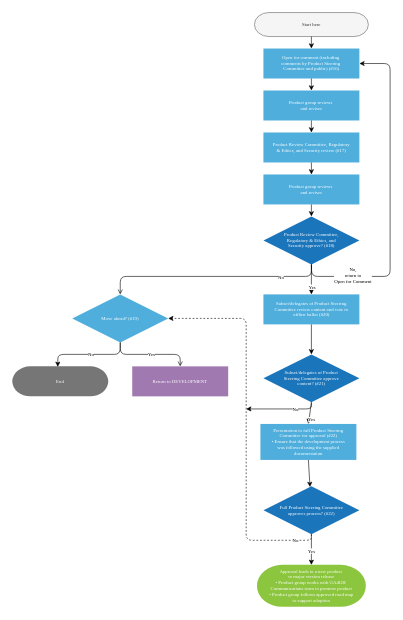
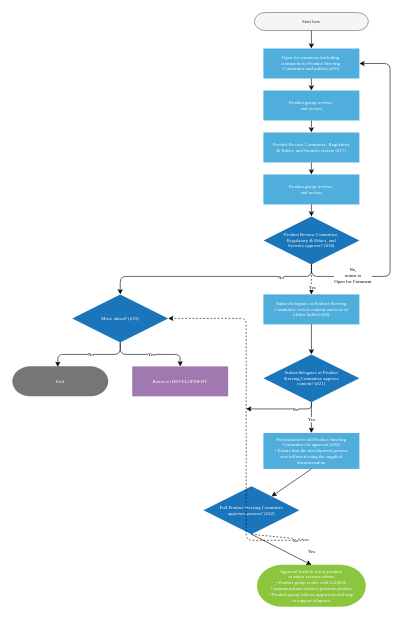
  <mxCell id="0" />
  <mxCell id="1" parent="0" />
  <mxCell id="2" value="&lt;font style=&quot;font-size: 8px;&quot; data-font-src=&quot;https://fonts.googleapis.com/css?family=Figtree&quot; color=&quot;#ffffff&quot;&gt;Return to DEVELOPMENT&lt;/font&gt;" style="rounded=0;whiteSpace=wrap;html=1;strokeColor=none;fillColor=#9f79b0;fontFamily=Figtree;fontSource=https%3A%2F%2Ffonts.googleapis.com%2Fcss%3Ffamily%3DFigtree;fontSize=8;" parent="1" vertex="1"><mxGeometry x="220" y="610" width="160" height="50" as="geometry" /></mxCell>
  <mxCell id="3" value="&lt;font color=&quot;#ffffff&quot;&gt;Open for comment (including&amp;nbsp;&lt;/font&gt;&lt;div&gt;&lt;font color=&quot;#ffffff&quot;&gt;comments&amp;nbsp;&lt;/font&gt;&lt;span style=&quot;color: rgb(255, 255, 255);&quot;&gt;by Product Steering&amp;nbsp;&lt;/span&gt;&lt;div&gt;&lt;font color=&quot;#ffffff&quot;&gt;Committee and public) (#16)&lt;/font&gt;&lt;/div&gt;&lt;/div&gt;" style="rounded=0;whiteSpace=wrap;html=1;strokeColor=none;fillColor=#4FAEDC;fontFamily=Figtree;fontSource=https%3A%2F%2Ffonts.googleapis.com%2Fcss%3Ffamily%3DFigtree;fontSize=8;" parent="1" vertex="1"><mxGeometry x="438.75" y="80" width="160" height="50" as="geometry" /></mxCell>
  <mxCell id="4" value="&lt;span style=&quot;color: rgb(255, 255, 255); font-size: 8px; background-color: initial;&quot;&gt;Product Review Committee,&lt;/span&gt;&lt;div&gt;&lt;span style=&quot;color: rgb(255, 255, 255); font-size: 8px; background-color: initial;&quot;&gt;Regulatory &amp;amp; Ethics, and&lt;/span&gt;&lt;/div&gt;&lt;div&gt;&lt;span style=&quot;color: rgb(255, 255, 255); font-size: 8px; background-color: initial;&quot;&gt;Security approve? (#18)&lt;/span&gt;&lt;/div&gt;" style="rhombus;whiteSpace=wrap;html=1;strokeColor=none;fillColor=#1b75bb;fontFamily=Figtree;fontSource=https%3A%2F%2Ffonts.googleapis.com%2Fcss%3Ffamily%3DFigtree;fontSize=8;" parent="1" vertex="1"><mxGeometry x="438.75" y="360" width="160" height="80" as="geometry" /></mxCell>
- <mxCell id="5" value="&lt;span style=&quot;color: rgb(255, 255, 255); font-size: 8px; background-color: initial;&quot;&gt;Move ahead? (#19)&lt;/span&gt;" style="rhombus;whiteSpace=wrap;html=1;strokeColor=none;fillColor=#4faedc;fontFamily=Figtree;fontSource=https%3A%2F%2Ffonts.googleapis.com%2Fcss%3Ffamily%3DFigtree;fontSize=8;" parent="1" vertex="1"><mxGeometry x="120" y="490" width="160" height="80" as="geometry" /></mxCell>
+ <mxCell id="5" value="&lt;span style=&quot;color: rgb(255, 255, 255); font-size: 8px; background-color: initial;&quot;&gt;Move ahead? (#19)&lt;/span&gt;" style="rhombus;whiteSpace=wrap;html=1;strokeColor=none;fillColor=#1b75bb;fontFamily=Figtree;fontSource=https%3A%2F%2Ffonts.googleapis.com%2Fcss%3Ffamily%3DFigtree;fontSize=8;" parent="1" vertex="1"><mxGeometry x="120" y="490" width="160" height="80" as="geometry" /></mxCell>
  <mxCell id="6" value="&lt;font color=&quot;#ffffff&quot; style=&quot;font-size: 8px;&quot;&gt;Subset/delegates of Product Steering&lt;/font&gt;&lt;div&gt;&lt;font color=&quot;#ffffff&quot; style=&quot;font-size: 8px;&quot;&gt;Committee review content and vote in&lt;/font&gt;&lt;/div&gt;&lt;div&gt;&lt;font color=&quot;#ffffff&quot; style=&quot;font-size: 8px;&quot;&gt;offline ballot (#20)&lt;/font&gt;&lt;/div&gt;" style="rounded=0;whiteSpace=wrap;html=1;strokeColor=none;fillColor=#4FAEDC;fontFamily=Figtree;fontSource=https%3A%2F%2Ffonts.googleapis.com%2Fcss%3Ffamily%3DFigtree;fontSize=8;" parent="1" vertex="1"><mxGeometry x="438.75" y="490" width="160" height="50" as="geometry" /></mxCell>
  <mxCell id="7" value="&lt;font&gt;Approval leads to a new product&amp;nbsp;&lt;/font&gt;&lt;div&gt;&lt;font&gt;or major version release&lt;/font&gt;&lt;div&gt;&lt;font&gt;• Product group works with GA4GH&amp;nbsp;&lt;/font&gt;&lt;/div&gt;&lt;div&gt;&lt;font&gt;Communications team to promote product&lt;/font&gt;&lt;/div&gt;&lt;div&gt;&lt;font&gt;• Product group follows approved road map&lt;/font&gt;&lt;/div&gt;&lt;div&gt;&lt;font&gt;to support adoption&lt;/font&gt;&lt;/div&gt;&lt;/div&gt;" style="rounded=1;whiteSpace=wrap;html=1;absoluteArcSize=0;arcSize=60;strokeColor=none;fillColor=#8cc63e;fontColor=#FFFFFF;fontFamily=Figtree;fontSource=https%3A%2F%2Ffonts.googleapis.com%2Fcss%3Ffamily%3DFigtree;fontSize=8;" parent="1" vertex="1"><mxGeometry x="428" y="941" width="181.5" height="70" as="geometry" /></mxCell>
  <mxCell id="8" value="&lt;span style=&quot;font-size: 8px;&quot;&gt;&lt;font style=&quot;font-size: 8px;&quot;&gt;End&lt;/font&gt;&lt;/span&gt;" style="rounded=1;whiteSpace=wrap;html=1;absoluteArcSize=0;arcSize=60;strokeColor=none;fillColor=#767676;fontColor=#FFFFFF;fontFamily=Figtree;fontSource=https%3A%2F%2Ffonts.googleapis.com%2Fcss%3Ffamily%3DFigtree;fontSize=8;" parent="1" vertex="1"><mxGeometry x="20" y="610" width="160" height="50" as="geometry" /></mxCell>
- <mxCell id="9" value="&lt;p style=&quot;line-height: 100%; font-size: 8px;&quot;&gt;Start here&lt;/p&gt;" style="rounded=1;whiteSpace=wrap;absoluteArcSize=0;arcSize=60;fontFamily=Figtree;fontSource=https%3A%2F%2Ffonts.googleapis.com%2Fcss%3Ffamily%3DFigtree;fontSize=8;html=1;fillColor=#f5f5f5;fontColor=#333333;strokeColor=#666666;" parent="1" vertex="1"><mxGeometry x="423.75" y="20" width="190" height="40" as="geometry" /></mxCell>
+ <mxCell id="9" value="&lt;p style=&quot;line-height: 100%; font-size: 8px;&quot;&gt;Start here&lt;/p&gt;" style="rounded=1;whiteSpace=wrap;absoluteArcSize=0;arcSize=60;fontFamily=Figtree;fontSource=https%3A%2F%2Ffonts.googleapis.com%2Fcss%3Ffamily%3DFigtree;fontSize=8;html=1;fillColor=#f5f5f5;fontColor=#333333;strokeColor=#666666;" parent="1" vertex="1"><mxGeometry x="423.75" y="20" width="190" height="30" as="geometry" /></mxCell>
  <mxCell id="10" value="&lt;font color=&quot;#ffffff&quot;&gt;&lt;span style=&quot;caret-color: rgb(255, 255, 255);&quot;&gt;Product group reviews&amp;nbsp;&lt;/span&gt;&lt;/font&gt;&lt;div&gt;&lt;font color=&quot;#ffffff&quot;&gt;&lt;span style=&quot;caret-color: rgb(255, 255, 255);&quot;&gt;and revises&lt;/span&gt;&lt;/font&gt;&lt;/div&gt;" style="rounded=0;whiteSpace=wrap;html=1;strokeColor=none;fillColor=#4FAEDC;fontFamily=Figtree;fontSource=https%3A%2F%2Ffonts.googleapis.com%2Fcss%3Ffamily%3DFigtree;fontSize=8;" parent="1" vertex="1"><mxGeometry x="438.75" y="150" width="160" height="50" as="geometry" /></mxCell>
  <mxCell id="11" value="&lt;font color=&quot;#ffffff&quot;&gt;&lt;span style=&quot;caret-color: rgb(255, 255, 255);&quot;&gt;Product Review Committee, Regulatory&lt;br&gt;&lt;/span&gt;&lt;/font&gt;&lt;div&gt;&lt;font color=&quot;#ffffff&quot;&gt;&lt;span style=&quot;caret-color: rgb(255, 255, 255);&quot;&gt;&amp;amp; Ethics, and Security review (#17)&lt;/span&gt;&lt;/font&gt;&lt;/div&gt;" style="rounded=0;whiteSpace=wrap;html=1;strokeColor=none;fillColor=#4FAEDC;fontFamily=Figtree;fontSource=https%3A%2F%2Ffonts.googleapis.com%2Fcss%3Ffamily%3DFigtree;fontSize=8;" parent="1" vertex="1"><mxGeometry x="438.75" y="220" width="160" height="50" as="geometry" /></mxCell>
  <mxCell id="12" value="&lt;font color=&quot;#ffffff&quot;&gt;&lt;span style=&quot;caret-color: rgb(255, 255, 255);&quot;&gt;Product group reviews&amp;nbsp;&lt;/span&gt;&lt;/font&gt;&lt;div&gt;&lt;font color=&quot;#ffffff&quot;&gt;&lt;span style=&quot;caret-color: rgb(255, 255, 255);&quot;&gt;and revises&lt;/span&gt;&lt;/font&gt;&lt;/div&gt;" style="rounded=0;whiteSpace=wrap;html=1;strokeColor=none;fillColor=#4FAEDC;fontFamily=Figtree;fontSource=https%3A%2F%2Ffonts.googleapis.com%2Fcss%3Ffamily%3DFigtree;fontSize=8;" parent="1" vertex="1"><mxGeometry x="438.75" y="290" width="160" height="50" as="geometry" /></mxCell>
  <mxCell id="13" value="&lt;font color=&quot;#ffffff&quot;&gt;&lt;span style=&quot;caret-color: rgb(255, 255, 255);&quot;&gt;Subset/delegates of Product&lt;/span&gt;&lt;/font&gt;&lt;div&gt;&lt;font color=&quot;#ffffff&quot;&gt;&lt;span style=&quot;caret-color: rgb(255, 255, 255);&quot;&gt;Steering Committee approve&lt;/span&gt;&lt;/font&gt;&lt;/div&gt;&lt;div&gt;&lt;font color=&quot;#ffffff&quot;&gt;&lt;span style=&quot;caret-color: rgb(255, 255, 255);&quot;&gt;content? (#21)&lt;/span&gt;&lt;/font&gt;&lt;/div&gt;" style="rhombus;whiteSpace=wrap;html=1;strokeColor=none;fillColor=#1b75bb;fontFamily=Figtree;fontSource=https%3A%2F%2Ffonts.googleapis.com%2Fcss%3Ffamily%3DFigtree;fontSize=8;" parent="1" vertex="1"><mxGeometry x="438.75" y="590" width="160" height="80" as="geometry" /></mxCell>
- <mxCell id="14" value="&lt;font color=&quot;#ffffff&quot;&gt;&lt;span style=&quot;caret-color: rgb(255, 255, 255);&quot;&gt;Presentation to full Product Steering&lt;/span&gt;&lt;/font&gt;&lt;div&gt;&lt;font color=&quot;#ffffff&quot;&gt;&lt;span style=&quot;caret-color: rgb(255, 255, 255);&quot;&gt;Committee for approval (#22)&lt;/span&gt;&lt;/font&gt;&lt;/div&gt;&lt;div&gt;&lt;font color=&quot;#ffffff&quot;&gt;&lt;span style=&quot;caret-color: rgb(255, 255, 255);&quot;&gt;• Ensure that the development process&lt;/span&gt;&lt;/font&gt;&lt;/div&gt;&lt;div&gt;&lt;font color=&quot;#ffffff&quot;&gt;&lt;span style=&quot;caret-color: rgb(255, 255, 255);&quot;&gt;was followed using the supplied&lt;/span&gt;&lt;/font&gt;&lt;/div&gt;&lt;div&gt;&lt;font color=&quot;#ffffff&quot;&gt;&lt;span style=&quot;caret-color: rgb(255, 255, 255);&quot;&gt;documentation&lt;/span&gt;&lt;/font&gt;&lt;/div&gt;" style="rounded=0;whiteSpace=wrap;html=1;strokeColor=none;fillColor=#4FAEDC;fontFamily=Figtree;fontSource=https%3A%2F%2Ffonts.googleapis.com%2Fcss%3Ffamily%3DFigtree;fontSize=8;" parent="1" vertex="1"><mxGeometry x="433.75" y="706" width="160" height="60" as="geometry" /></mxCell>
- <mxCell id="15" value="&lt;font color=&quot;#ffffff&quot;&gt;&lt;span style=&quot;caret-color: rgb(255, 255, 255);&quot;&gt;Full Product Steering Committee&lt;/span&gt;&lt;/font&gt;&lt;div&gt;&lt;font color=&quot;#ffffff&quot;&gt;&lt;span style=&quot;caret-color: rgb(255, 255, 255);&quot;&gt;approves process? (#22)&lt;/span&gt;&lt;/font&gt;&lt;/div&gt;" style="rhombus;whiteSpace=wrap;html=1;strokeColor=none;fillColor=#1b75bb;fontFamily=Figtree;fontSource=https%3A%2F%2Ffonts.googleapis.com%2Fcss%3Ffamily%3DFigtree;fontSize=8;" parent="1" vertex="1"><mxGeometry x="438.75" y="810" width="160" height="80" as="geometry" /></mxCell>
+ <mxCell id="14" value="&lt;font color=&quot;#ffffff&quot;&gt;&lt;span style=&quot;caret-color: rgb(255, 255, 255);&quot;&gt;Presentation to full Product Steering&lt;/span&gt;&lt;/font&gt;&lt;div&gt;&lt;font color=&quot;#ffffff&quot;&gt;&lt;span style=&quot;caret-color: rgb(255, 255, 255);&quot;&gt;Committee for approval (#22)&lt;/span&gt;&lt;/font&gt;&lt;/div&gt;&lt;div&gt;&lt;font color=&quot;#ffffff&quot;&gt;&lt;span style=&quot;caret-color: rgb(255, 255, 255);&quot;&gt;• Ensure that the development process&lt;/span&gt;&lt;/font&gt;&lt;/div&gt;&lt;div&gt;&lt;font color=&quot;#ffffff&quot;&gt;&lt;span style=&quot;caret-color: rgb(255, 255, 255);&quot;&gt;was followed using the supplied&lt;/span&gt;&lt;/font&gt;&lt;/div&gt;&lt;div&gt;&lt;font color=&quot;#ffffff&quot;&gt;&lt;span style=&quot;caret-color: rgb(255, 255, 255);&quot;&gt;documentation&lt;/span&gt;&lt;/font&gt;&lt;/div&gt;" style="rounded=0;whiteSpace=wrap;html=1;strokeColor=none;fillColor=#4FAEDC;fontFamily=Figtree;fontSource=https%3A%2F%2Ffonts.googleapis.com%2Fcss%3Ffamily%3DFigtree;fontSize=8;" parent="1" vertex="1"><mxGeometry x="438.75" y="721" width="160" height="60" as="geometry" /></mxCell>
+ <mxCell id="15" value="&lt;font color=&quot;#ffffff&quot;&gt;&lt;span style=&quot;caret-color: rgb(255, 255, 255);&quot;&gt;Full Product Steering Committee&lt;/span&gt;&lt;/font&gt;&lt;div&gt;&lt;font color=&quot;#ffffff&quot;&gt;&lt;span style=&quot;caret-color: rgb(255, 255, 255);&quot;&gt;approves process? (#22)&lt;/span&gt;&lt;/font&gt;&lt;/div&gt;" style="rhombus;whiteSpace=wrap;html=1;strokeColor=none;fillColor=#1b75bb;fontFamily=Figtree;fontSource=https%3A%2F%2Ffonts.googleapis.com%2Fcss%3Ffamily%3DFigtree;fontSize=8;" parent="1" vertex="1"><mxGeometry x="338.75" y="810" width="160" height="80" as="geometry" /></mxCell>
  <mxCell id="16" value="" style="endArrow=classic;html=1;rounded=0;exitX=0.5;exitY=1;exitDx=0;exitDy=0;entryX=0.5;entryY=0;entryDx=0;entryDy=0;" parent="1" source="9" target="3" edge="1"><mxGeometry width="50" height="50" relative="1" as="geometry"><mxPoint x="480" y="240" as="sourcePoint" /><mxPoint x="515" y="0" as="targetPoint" /></mxGeometry></mxCell>
  <mxCell id="17" value="" style="endArrow=classic;html=1;rounded=0;exitX=0.5;exitY=1;exitDx=0;exitDy=0;entryX=0.5;entryY=0;entryDx=0;entryDy=0;" parent="1" source="3" target="10" edge="1"><mxGeometry width="50" height="50" relative="1" as="geometry"><mxPoint x="480" y="50" as="sourcePoint" /><mxPoint x="530" y="0" as="targetPoint" /></mxGeometry></mxCell>
  <mxCell id="18" value="" style="endArrow=classic;html=1;rounded=0;exitX=0.5;exitY=1;exitDx=0;exitDy=0;" parent="1" source="10" target="11" edge="1"><mxGeometry width="50" height="50" relative="1" as="geometry"><mxPoint x="480" y="160" as="sourcePoint" /><mxPoint x="530" y="110" as="targetPoint" /></mxGeometry></mxCell>
  <mxCell id="19" value="" style="endArrow=classic;html=1;rounded=0;exitX=0.5;exitY=1;exitDx=0;exitDy=0;entryX=0.5;entryY=0;entryDx=0;entryDy=0;" parent="1" source="11" target="12" edge="1"><mxGeometry width="50" height="50" relative="1" as="geometry"><mxPoint x="480" y="310" as="sourcePoint" /><mxPoint x="530" y="260" as="targetPoint" /></mxGeometry></mxCell>
  <mxCell id="20" value="" style="endArrow=classic;html=1;rounded=0;exitX=0.5;exitY=1;exitDx=0;exitDy=0;entryX=0.5;entryY=0;entryDx=0;entryDy=0;" parent="1" source="12" target="4" edge="1"><mxGeometry width="50" height="50" relative="1" as="geometry"><mxPoint x="480" y="350" as="sourcePoint" /><mxPoint x="530" y="300" as="targetPoint" /></mxGeometry></mxCell>
- <mxCell id="21" value="" style="endArrow=classic;html=1;rounded=0;exitX=0.5;exitY=1;exitDx=0;exitDy=0;entryX=0.5;entryY=0;entryDx=0;entryDy=0;" parent="1" source="4" target="6" edge="1"><mxGeometry width="50" height="50" relative="1" as="geometry"><mxPoint x="440" y="430" as="sourcePoint" /><mxPoint x="490" y="380" as="targetPoint" /></mxGeometry></mxCell>
- <mxCell id="22" value="" style="endArrow=open;html=1;rounded=1;exitX=0.5;exitY=1;exitDx=0;exitDy=0;entryX=0.5;entryY=0;entryDx=0;entryDy=0;curved=0;" parent="1" source="4" target="5" edge="1"><mxGeometry width="50" height="50" relative="1" as="geometry"><mxPoint x="440" y="430" as="sourcePoint" /><mxPoint x="490" y="380" as="targetPoint" /><Array as="points"><mxPoint x="519" y="460" /><mxPoint x="200" y="460" /></Array></mxGeometry></mxCell>
+ <mxCell id="21" value="" style="endArrow=classic;html=1;rounded=0;exitX=0.5;exitY=1;exitDx=0;exitDy=0;entryX=0.5;entryY=0;entryDx=0;entryDy=0;dashed=1;" parent="1" source="4" target="6" edge="1"><mxGeometry width="50" height="50" relative="1" as="geometry"><mxPoint x="440" y="430" as="sourcePoint" /><mxPoint x="490" y="380" as="targetPoint" /></mxGeometry></mxCell>
+ <mxCell id="22" value="" style="endArrow=classic;html=1;rounded=1;exitX=0.5;exitY=1;exitDx=0;exitDy=0;entryX=0.5;entryY=0;entryDx=0;entryDy=0;curved=0;" parent="1" source="4" target="5" edge="1"><mxGeometry width="50" height="50" relative="1" as="geometry"><mxPoint x="440" y="430" as="sourcePoint" /><mxPoint x="490" y="380" as="targetPoint" /><Array as="points"><mxPoint x="519" y="460" /><mxPoint x="200" y="460" /></Array></mxGeometry></mxCell>
  <mxCell id="23" value="" style="endArrow=classic;html=1;rounded=1;entryX=1;entryY=0.5;entryDx=0;entryDy=0;curved=0;" parent="1" target="3" edge="1"><mxGeometry width="50" height="50" relative="1" as="geometry"><mxPoint x="519" y="440" as="sourcePoint" /><mxPoint x="710" y="320" as="targetPoint" /><Array as="points"><mxPoint x="519" y="460" /><mxPoint x="650" y="460" /><mxPoint x="650" y="105" /></Array></mxGeometry></mxCell>
  <mxCell id="24" value="" style="endArrow=classic;html=1;rounded=0;exitX=0.5;exitY=1;exitDx=0;exitDy=0;" parent="1" source="6" target="13" edge="1"><mxGeometry width="50" height="50" relative="1" as="geometry"><mxPoint x="350" y="450" as="sourcePoint" /><mxPoint x="400" y="400" as="targetPoint" /></mxGeometry></mxCell>
  <mxCell id="25" value="" style="endArrow=classic;html=1;rounded=0;exitX=0.5;exitY=1;exitDx=0;exitDy=0;entryX=0.5;entryY=0;entryDx=0;entryDy=0;" parent="1" source="13" target="14" edge="1"><mxGeometry width="50" height="50" relative="1" as="geometry"><mxPoint x="350" y="700" as="sourcePoint" /><mxPoint x="400" y="650" as="targetPoint" /></mxGeometry></mxCell>
  <mxCell id="26" value="" style="endArrow=classic;html=1;rounded=0;exitX=0.5;exitY=1;exitDx=0;exitDy=0;" parent="1" source="14" target="15" edge="1"><mxGeometry width="50" height="50" relative="1" as="geometry"><mxPoint x="380" y="820" as="sourcePoint" /><mxPoint x="430" y="770" as="targetPoint" /></mxGeometry></mxCell>
- <mxCell id="27" value="" style="endArrow=open;html=1;rounded=1;exitX=0.5;exitY=1;exitDx=0;exitDy=0;entryX=0.5;entryY=0;entryDx=0;entryDy=0;curved=0;" parent="1" source="5" target="2" edge="1"><mxGeometry width="50" height="50" relative="1" as="geometry"><mxPoint x="380" y="560" as="sourcePoint" /><mxPoint x="430" y="510" as="targetPoint" /><Array as="points"><mxPoint x="200" y="590" /><mxPoint x="300" y="590" /></Array></mxGeometry></mxCell>
+ <mxCell id="27" value="" style="endArrow=classic;html=1;rounded=1;exitX=0.5;exitY=1;exitDx=0;exitDy=0;entryX=0.5;entryY=0;entryDx=0;entryDy=0;curved=0;" parent="1" source="5" target="2" edge="1"><mxGeometry width="50" height="50" relative="1" as="geometry"><mxPoint x="380" y="560" as="sourcePoint" /><mxPoint x="430" y="510" as="targetPoint" /><Array as="points"><mxPoint x="200" y="590" /><mxPoint x="300" y="590" /></Array></mxGeometry></mxCell>
  <mxCell id="28" value="" style="endArrow=classic;html=1;rounded=1;exitX=0.5;exitY=1;exitDx=0;exitDy=0;entryX=0.474;entryY=0.016;entryDx=0;entryDy=0;entryPerimeter=0;curved=0;" parent="1" source="5" target="8" edge="1"><mxGeometry width="50" height="50" relative="1" as="geometry"><mxPoint x="200" y="570" as="sourcePoint" /><mxPoint x="120" y="600" as="targetPoint" /><Array as="points"><mxPoint x="200" y="590" /><mxPoint x="96" y="590" /></Array></mxGeometry></mxCell>
  <mxCell id="29" value="" style="endArrow=classic;html=1;rounded=0;exitX=0.5;exitY=1;exitDx=0;exitDy=0;entryX=0.5;entryY=0;entryDx=0;entryDy=0;" parent="1" source="15" target="7" edge="1"><mxGeometry width="50" height="50" relative="1" as="geometry"><mxPoint x="370" y="760" as="sourcePoint" /><mxPoint x="420" y="710" as="targetPoint" /></mxGeometry></mxCell>
  <mxCell id="30" value="" style="endArrow=classic;html=1;rounded=1;exitX=0.5;exitY=1;exitDx=0;exitDy=0;entryX=1;entryY=0.5;entryDx=0;entryDy=0;curved=0;dashed=1;" parent="1" source="15" target="5" edge="1"><mxGeometry width="50" height="50" relative="1" as="geometry"><mxPoint x="390" y="770" as="sourcePoint" /><mxPoint x="360" y="540" as="targetPoint" /><Array as="points"><mxPoint x="519" y="900" /><mxPoint x="410" y="900" /><mxPoint x="410" y="530" /></Array></mxGeometry></mxCell>
  <mxCell id="31" value="No" style="edgeLabel;html=1;align=center;verticalAlign=middle;resizable=0;points=[];labelBackgroundColor=#FFFFFF;fontFamily=Figtree;fontSize=8;fontSource=https%3A%2F%2Ffonts.googleapis.com%2Fcss%3Ffamily%3DFigtree;" parent="1" vertex="1" connectable="0"><mxGeometry x="341" y="194" as="geometry"><mxPoint x="126" y="266" as="offset" /></mxGeometry></mxCell>
  <mxCell id="32" value="No,&lt;div&gt;return to&lt;/div&gt;&lt;div&gt;Open for Comment&lt;/div&gt;" style="edgeLabel;html=1;align=center;verticalAlign=middle;resizable=0;points=[];labelBackgroundColor=#FFFFFF;fontFamily=Figtree;fontSize=8;fontSource=https%3A%2F%2Ffonts.googleapis.com%2Fcss%3Ffamily%3DFigtree;" parent="1" vertex="1" connectable="0"><mxGeometry x="461" y="192" as="geometry"><mxPoint x="126" y="266" as="offset" /></mxGeometry></mxCell>
  <mxCell id="33" value="Yes" style="edgeLabel;html=1;align=center;verticalAlign=middle;resizable=0;points=[];labelBackgroundColor=#FFFFFF;fontFamily=Figtree;fontSize=8;fontSource=https%3A%2F%2Ffonts.googleapis.com%2Fcss%3Ffamily%3DFigtree;" parent="1" vertex="1" connectable="0"><mxGeometry x="393" y="211" as="geometry"><mxPoint x="126" y="266" as="offset" /></mxGeometry></mxCell>
  <mxCell id="34" value="Yes" style="edgeLabel;html=1;align=center;verticalAlign=middle;resizable=0;points=[];labelBackgroundColor=#FFFFFF;fontFamily=Figtree;fontSize=8;fontSource=https%3A%2F%2Ffonts.googleapis.com%2Fcss%3Ffamily%3DFigtree;" parent="1" vertex="1" connectable="0"><mxGeometry x="125" y="324" as="geometry"><mxPoint x="126" y="266" as="offset" /></mxGeometry></mxCell>
  <mxCell id="35" value="No" style="edgeLabel;html=1;align=center;verticalAlign=middle;resizable=0;points=[];labelBackgroundColor=#FFFFFF;fontFamily=Figtree;fontSize=8;fontSource=https%3A%2F%2Ffonts.googleapis.com%2Fcss%3Ffamily%3DFigtree;" parent="1" vertex="1" connectable="0"><mxGeometry x="24" y="324" as="geometry"><mxPoint x="126" y="266" as="offset" /></mxGeometry></mxCell>
  <mxCell id="36" value="Yes" style="edgeLabel;html=1;align=center;verticalAlign=middle;resizable=0;points=[];labelBackgroundColor=#FFFFFF;fontFamily=Figtree;fontSize=8;fontSource=https%3A%2F%2Ffonts.googleapis.com%2Fcss%3Ffamily%3DFigtree;" parent="1" vertex="1" connectable="0"><mxGeometry x="392" y="651" as="geometry"><mxPoint x="126" y="266" as="offset" /></mxGeometry></mxCell>
  <mxCell id="37" value="No" style="edgeLabel;html=1;align=center;verticalAlign=middle;resizable=0;points=[];labelBackgroundColor=#FFFFFF;fontFamily=Figtree;fontSize=8;fontSource=https%3A%2F%2Ffonts.googleapis.com%2Fcss%3Ffamily%3DFigtree;" parent="1" vertex="1" connectable="0"><mxGeometry x="365" y="633" as="geometry"><mxPoint x="126" y="266" as="offset" /></mxGeometry></mxCell>
  <mxCell id="38" value="" style="endArrow=classic;html=1;rounded=1;exitX=0.5;exitY=1;exitDx=0;exitDy=0;curved=0;" parent="1" source="13" edge="1"><mxGeometry width="50" height="50" relative="1" as="geometry"><mxPoint x="520" y="681" as="sourcePoint" /><mxPoint x="410" y="681" as="targetPoint" /><Array as="points"><mxPoint x="519" y="681" /></Array></mxGeometry></mxCell>
  <mxCell id="39" value="Yes" style="edgeLabel;html=1;align=center;verticalAlign=middle;resizable=0;points=[];labelBackgroundColor=#FFFFFF;fontFamily=Figtree;fontSize=8;fontSource=https%3A%2F%2Ffonts.googleapis.com%2Fcss%3Ffamily%3DFigtree;" parent="1" vertex="1" connectable="0"><mxGeometry x="392" y="432" as="geometry"><mxPoint x="126" y="266" as="offset" /></mxGeometry></mxCell>
  <mxCell id="40" value="No" style="edgeLabel;html=1;align=center;verticalAlign=middle;resizable=0;points=[];labelBackgroundColor=#FFFFFF;fontFamily=Figtree;fontSize=8;fontSource=https%3A%2F%2Ffonts.googleapis.com%2Fcss%3Ffamily%3DFigtree;" parent="1" vertex="1" connectable="0"><mxGeometry x="365" y="415" as="geometry"><mxPoint x="126" y="266" as="offset" /></mxGeometry></mxCell>
